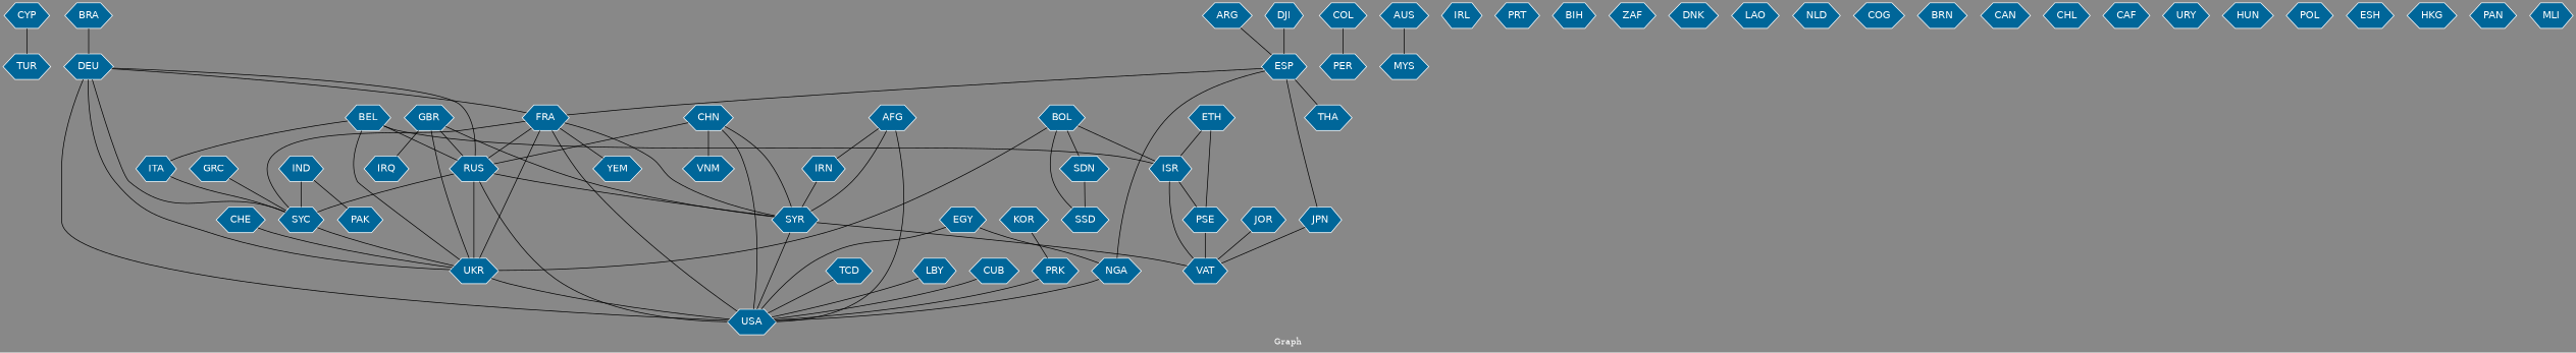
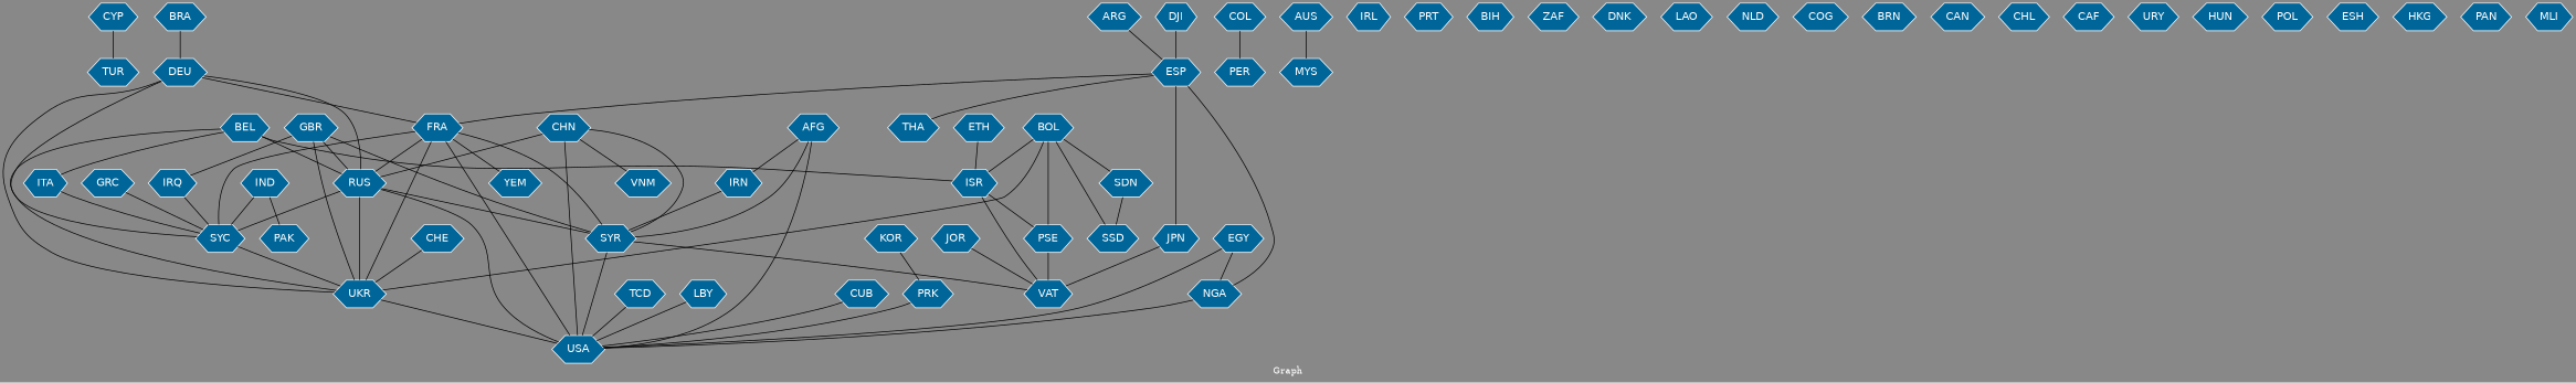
  graph {
    bgcolor="#888888"
    fontcolor=white
    fontsize=12
    label="Graph"
    node [color=white fillcolor="#006699" fontcolor=white fontname=Helvetica shape=hexagon style=filled]
    edge [arrowhead=open color=black fontcolor=white fontname=Courier fontsize=12 weight=1]
    n1 [label=TUR]
    n2 [label=UKR]
    n3 [label=USA]
    n4 [label=BEL]
    n5 [label=ITA]
    n6 [label=RUS]
    n7 [label=ISR]
    n8 [label=SYC]
    n9 [label=SYR]
    n10 [label=VAT]
    n11 [label=PSE]
    n12 [label=IND]
    n13 [label=PAK]
    n14 [label=DEU]
    n15 [label=FRA]
    n16 [label=YEM]
    n17 [label=EGY]
    n18 [label=NGA]
    n19 [label=CHN]
    n20 [label=VNM]
    n21 [label=THA]
    n22 [label=ESP]
    n23 [label=JPN]
    n24 [label=GBR]
    n25 [label=IRQ]
    n26 [label=COL]
    n27 [label=PER]
    n28 [label=TCD]
    n29 [label=IRN]
    n30 [label=MYS]
    n31 [label=LBY]
    n32 [label=CHE]
    n33 [label=JOR]
    n34 [label=GRC]
    n35 [label=IRL]
    n36 [label=BOL]
    n37 [label=SSD]
    n38 [label=SDN]
    n39 [label=PRT]
    n40 [label=BIH]
    n41 [label=AFG]
    n42 [label=ARG]
    n43 [label=ZAF]
    n44 [label=CUB]
    n45 [label=DNK]
    n46 [label=LAO]
    n47 [label=NLD]
    n48 [label=AUS]
    n49 [label=COG]
    n50 [label=CYP]
    n51 [label=BRN]
    n52 [label=CAN]
    n53 [label=CHL]
    n54 [label=PRK]
    n55 [label=CAF]
    n56 [label=KOR]
    n57 [label=URY]
    n58 [label=HUN]
    n59 [label=DJI]
    n60 [label=POL]
    n61 [label=BRA]
    n62 [label=ESH]
    n63 [label=HKG]
    n64 [label=PAN]
    n65 [label=ETH]
    n66 [label=MLI]
    n2 -- n3 [weight=6]
    n4 -- n2
    n4 -- n5 [weight=2]
    n4 -- n6 [weight=2]
    n4 -- n7 [weight=4]
    n5 -- n8
    n6 -- n2 [weight=52]
    n6 -- n3 [weight=4]
    n6 -- n8 [weight=3]
    n6 -- n9 [weight=2]
    n7 -- n10 [weight=4]
    n7 -- n11 [weight=4]
    n8 -- n2 [weight=4]
    n9 -- n3 [weight=4]
    n9 -- n10
    n11 -- n10 [weight=5]
    n12 -- n8 [weight=7]
    n12 -- n13
    n14 -- n2 [weight=5]
-   n14 -- n3 [weight=4]
    n14 -- n6 [weight=4]
    n14 -- n8
    n14 -- n15 [weight=2]
    n15 -- n2 [weight=2]
    n15 -- n3 [weight=2]
    n15 -- n6
    n15 -- n8
    n15 -- n9 [weight=2]
    n15 -- n16
    n17 -- n3 [weight=2]
    n17 -- n18
    n18 -- n3 [weight=2]
    n19 -- n3 [weight=7]
    n19 -- n6 [weight=11]
    n19 -- n9 [weight=2]
    n19 -- n20 [weight=3]
    n22 -- n15
    n22 -- n18
    n22 -- n21
    n22 -- n23 [weight=2]
    n23 -- n10 [weight=4]
    n24 -- n2
    n24 -- n6 [weight=2]
    n24 -- n9
    n24 -- n25
+   n25 -- n8 [weight=2]
    n26 -- n27
    n28 -- n3 [weight=3]
    n29 -- n9
    n31 -- n3
    n32 -- n2
    n33 -- n10
    n34 -- n8
    n36 -- n2
    n36 -- n7
-   n65 -- n11 [weight=3]
+   n36 -- n11 [weight=3]
    n36 -- n37 [weight=2]
    n36 -- n38 [weight=2]
    n38 -- n37 [weight=4]
    n41 -- n3 [weight=5]
    n41 -- n9
    n41 -- n29
    n42 -- n22
    n44 -- n3
    n48 -- n30
    n50 -- n1 [weight=3]
    n54 -- n3
    n56 -- n54
    n59 -- n22 [weight=2]
    n61 -- n14
    n65 -- n7
  }
